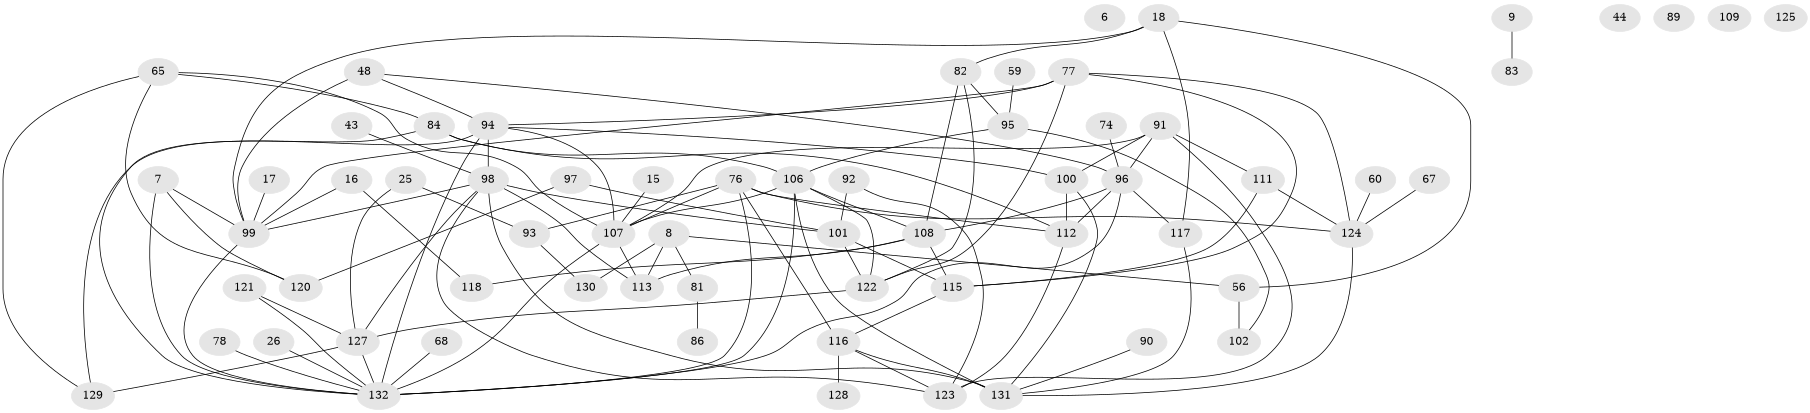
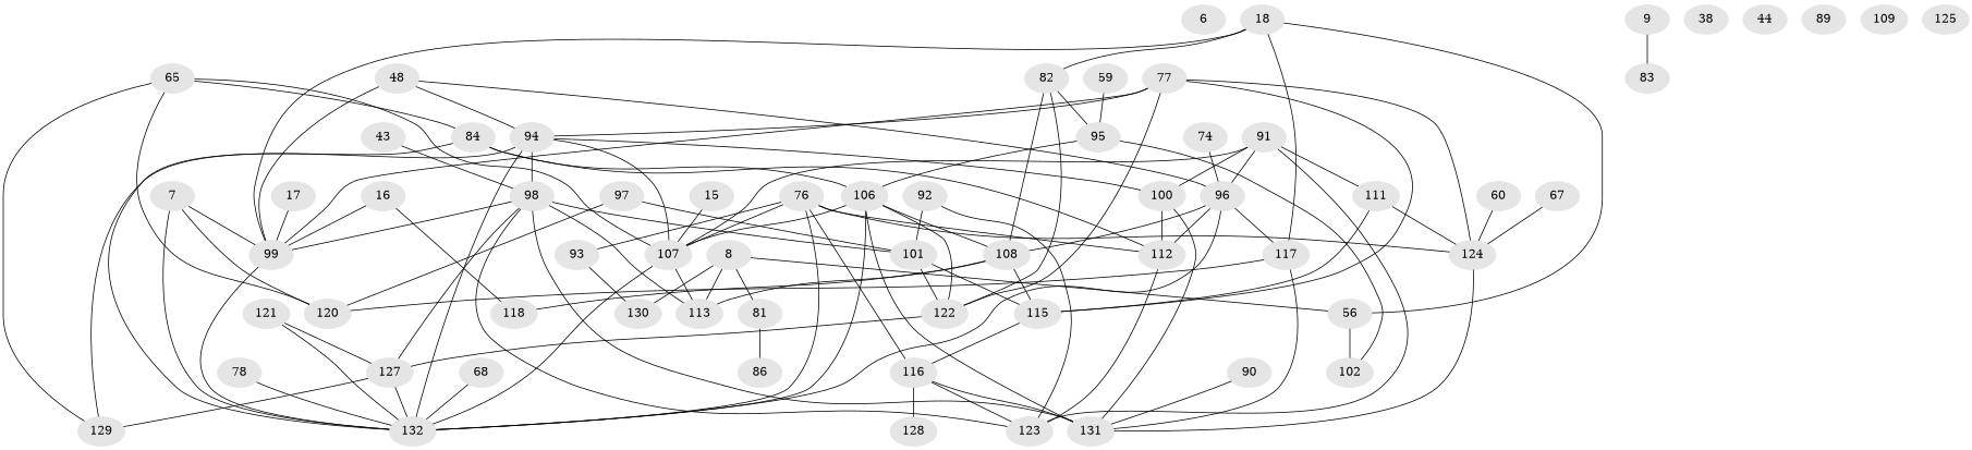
  graph {
    node [color=gray90 style=filled]
    6
    99 [super="+79"]
    132 [super="+19+45+51+54+81+58+104+114"]
    7
    120 [super="+119"]
    n6 [label=81]
    8
    56
    113 [super="+69"]
    130 [super="+22"]
    86
    102 [super="+12"]
    9
    83
    107 [super="+1+80"]
    15
    16
    118
    17
    18
    82 [super="+3"]
    117
    95
    122
    108
    131 [super="+126+73"]
-   25
    93
    127 [super="+61"]
    129
-   26
+   38
    98 [super="+5+53"]
    123 [super="+87"]
    101 [super="+33+30"]
    43
    44
    48 [super="+46"]
    94 [super="+35+62+85"]
    96 [super="+14+40"]
    100
    112 [super="+50"]
    59
    106 [super="+63+42+105"]
    124 [super="+64+55"]
    60
    65 [super="+24"]
    84 [super="+32"]
    67
    68
    74
    76 [super="+31+70"]
    116
    128
    77 [super="+66"]
    115
    78
    89
    90
    91
    111 [super="+27+36"]
    92
    97
    109
    121
    125
    99 -- 132
    7 -- 99
    7 -- 132
    7 -- 120
    n6 -- 86
    8 -- n6
    8 -- 56
    8 -- 113
    8 -- 130
    56 -- 102 [weight=2]
    9 -- 83
    107 -- 132
    107 -- 113 [weight=3]
    15 -- 107
    16 -- 99
    16 -- 118
    17 -- 99
    18 -- 99
    18 -- 56
    18 -- 82
    18 -- 117
    82 -- 95
    82 -- 122
    82 -- 108
+   117 -- 120 [weight=2]
    117 -- 131
    95 -- 102
    95 -- 106
    122 -- 127
    108 -- 113 [weight=2]
    108 -- 118
    108 -- 115
-   25 -- 93
-   25 -- 127
    93 -- 130 [weight=2]
    127 -- 132 [weight=2]
    127 -- 129 [weight=2]
-   26 -- 132
    98 -- 99 [weight=2]
    98 -- 113
    98 -- 131 [weight=2]
    98 -- 127 [weight=2]
    98 -- 123
    98 -- 101 [weight=2]
    101 -- 122
    101 -- 115
    43 -- 98
    48 -- 99 [weight=2]
    48 -- 94
    48 -- 96
    94 -- 132 [weight=3]
    94 -- 107
    94 -- 129 [weight=2]
    94 -- 98 [weight=2]
    94 -- 100
    96 -- 132
    96 -- 117 [weight=2]
    96 -- 108
    96 -- 112
    100 -- 131
    100 -- 112 [weight=2]
    112 -- 123
    59 -- 95
    106 -- 132 [weight=2]
    106 -- 107
    106 -- 122
    106 -- 108 [weight=2]
    106 -- 131 [weight=3]
    124 -- 131 [weight=2]
    60 -- 124
    65 -- 120
    65 -- 107
    65 -- 129
    65 -- 84 [weight=2]
    84 -- 132
    84 -- 112
    84 -- 106
    67 -- 124
    68 -- 132
    74 -- 96
    76 -- 132
    76 -- 107 [weight=2]
    76 -- 93
    76 -- 112
    76 -- 124
    76 -- 116
    116 -- 131
    116 -- 123
    116 -- 128
    77 -- 99
    77 -- 122
    77 -- 94
    77 -- 124
    77 -- 115
    115 -- 116
    78 -- 132
    90 -- 131
    91 -- 107
    91 -- 123
    91 -- 96
    91 -- 100
    91 -- 111
    111 -- 124
    111 -- 115
    92 -- 123
    92 -- 101
    97 -- 120
    97 -- 101
    121 -- 132 [weight=2]
    121 -- 127
  }
